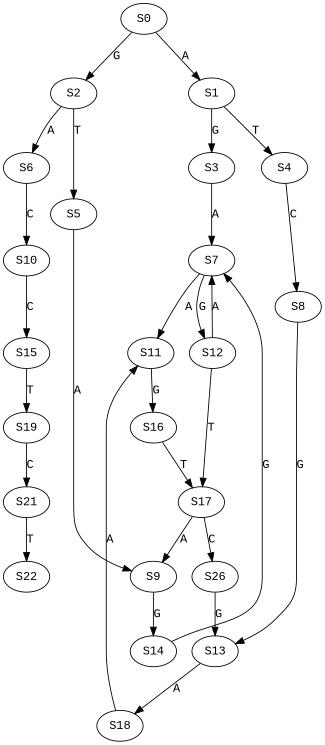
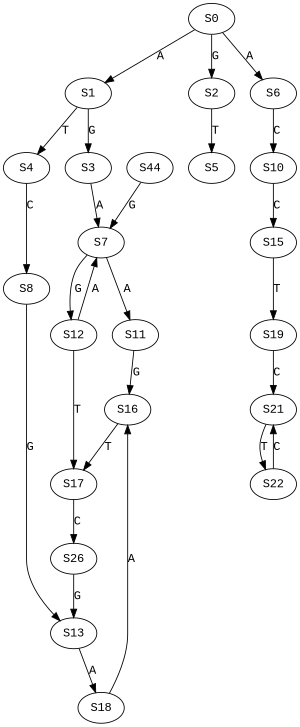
  strict digraph {
    fontname="Liberation Mono"
    node [fontname="Liberation Mono"]
    edge [fontname="Liberation Mono"]
    S0
    S1
    S2
    S3
    S4
    S5
    S6
    S7
    S8
-   S9
    S10
    S11
    S12
    S13
-   S14
+   S14 [label=S44]
    S15
    S16
    S17
    S18
    S19
    n21 [label=S26]
    S21
    S22
    S0 -> S1 [label=A]
    S0 -> S2 [label=G]
    S1 -> S3 [label=G]
    S1 -> S4 [label=T]
    S2 -> S5 [label=T]
-   S2 -> S6 [label=A]
+   S0 -> S6 [label=A]
    S3 -> S7 [label=A]
    S4 -> S8 [label=C]
-   S5 -> S9 [label=A]
    S6 -> S10 [label=C]
    S7 -> S11 [label=A]
    S7 -> S12 [label=G]
    S8 -> S13 [label=G]
-   S9 -> S14 [label=G]
    S10 -> S15 [label=C]
    S11 -> S16 [label=G]
    S12 -> S7 [label=A]
    S12 -> S17 [label=T]
    S13 -> S18 [label=A]
    S14 -> S7 [label=G]
    S15 -> S19 [label=T]
    S16 -> S17 [label=T]
-   S17 -> S9 [label=A]
    S17 -> n21 [label=C]
-   S18 -> S11 [label=A]
+   S18 -> S16 [label=A]
    S19 -> S21 [label=C]
    n21 -> S13 [label=G]
    S21 -> S22 [label=T]
+   S22 -> S21 [label=C]
  }
